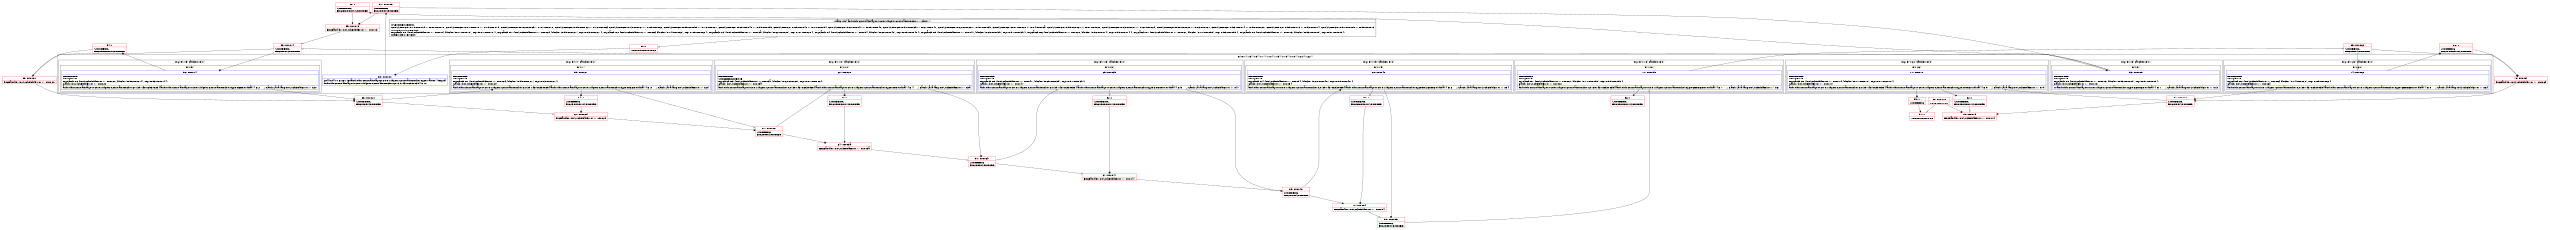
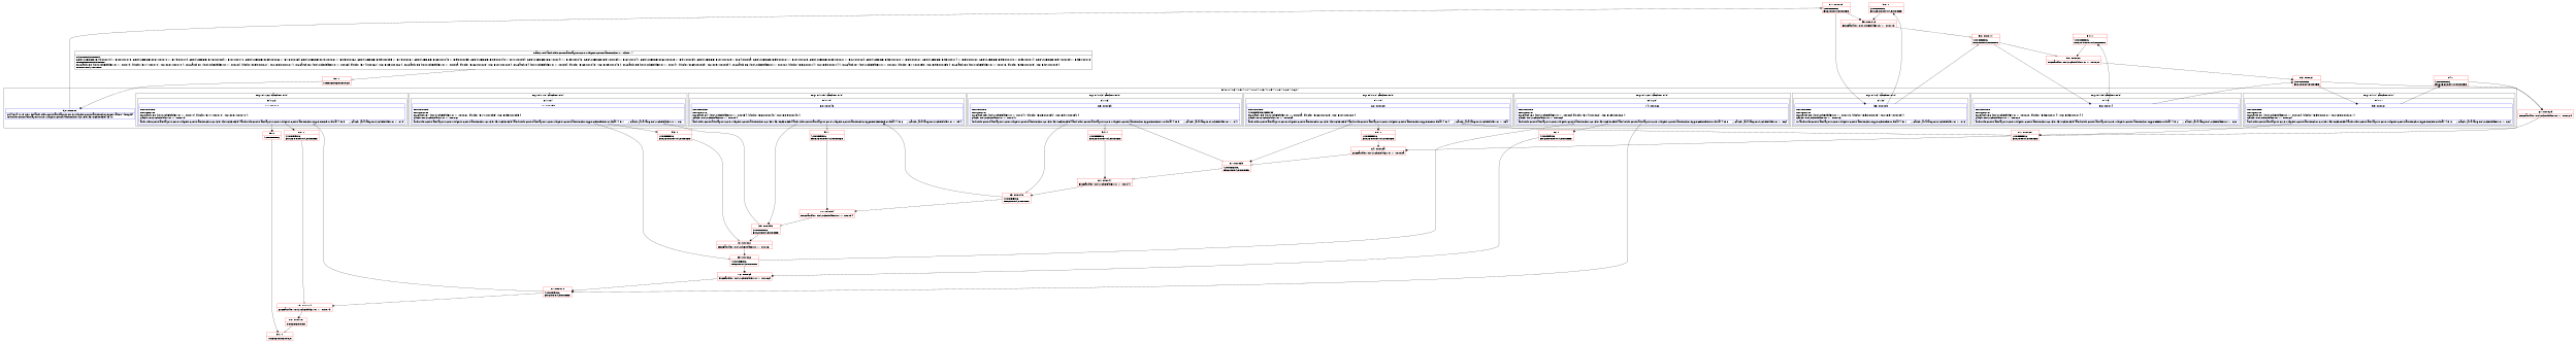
  digraph {
    node [color=red shape=record]
    edge [arrowhead=box]
    n1 [color=blue label="{53\:\ 0x0009|TRY_ENTER\lTRY_LEAVE\lTryCatch #8 \{NoSuchFieldError \-\> 0x0013, blocks: (B:53:0x0009), top: B:97:0x0009 \}\lCatch: NoSuchFieldError \-\> 0x0013\l|r0[androidx.constraintlayout.core.widgets.ConstraintAnchor.Type.CENTER.ordinal()] = 1     \/\/ Catch: java.lang.NoSuchFieldError \-\> L13\l}"]
    n2 [color=blue label="{56\:\ 0x0014|TRY_ENTER\lTRY_LEAVE\lTryCatch #6 \{NoSuchFieldError \-\> 0x0020, blocks: (B:56:0x0014), top: B:93:0x0014 \}\lCatch: NoSuchFieldError \-\> 0x0020\l|androidx.constraintlayout.core.widgets.ConstraintAnchor.C01391.f37x6930e354[androidx.constraintlayout.core.widgets.ConstraintAnchor.Type.LEFT.ordinal()] = 2     \/\/ Catch: java.lang.NoSuchFieldError \-\> L20\l}"]
    n3 [color=blue label="{59\:\ 0x0021|TRY_ENTER\lTRY_LEAVE\lTryCatch #1 \{NoSuchFieldError \-\> 0x002d, blocks: (B:59:0x0021), top: B:83:0x0021 \}\lCatch: NoSuchFieldError \-\> 0x002d\l|androidx.constraintlayout.core.widgets.ConstraintAnchor.C01391.f37x6930e354[androidx.constraintlayout.core.widgets.ConstraintAnchor.Type.RIGHT.ordinal()] = 3     \/\/ Catch: java.lang.NoSuchFieldError \-\> L2d\l}"]
    n4 [color=blue label="{62\:\ 0x002e|TRY_ENTER\lSYNTHETIC_LEAVE\lTryCatch #3 \{NoSuchFieldError \-\> 0x003a, blocks: (B:62:0x002e), top: B:87:0x002e \}\lCatch: NoSuchFieldError \-\> 0x003a\l|androidx.constraintlayout.core.widgets.ConstraintAnchor.C01391.f37x6930e354[androidx.constraintlayout.core.widgets.ConstraintAnchor.Type.TOP.ordinal()] = 4     \/\/ Catch: java.lang.NoSuchFieldError \-\> L3a\l}"]
    n5 [color=blue label="{65\:\ 0x003b|TRY_ENTER\lTRY_LEAVE\lTryCatch #5 \{NoSuchFieldError \-\> 0x0047, blocks: (B:65:0x003b), top: B:91:0x003b \}\lCatch: NoSuchFieldError \-\> 0x0047\l|androidx.constraintlayout.core.widgets.ConstraintAnchor.C01391.f37x6930e354[androidx.constraintlayout.core.widgets.ConstraintAnchor.Type.BOTTOM.ordinal()] = 5     \/\/ Catch: java.lang.NoSuchFieldError \-\> L47\l}"]
    n6 [color=blue label="{68\:\ 0x0048|TRY_ENTER\lTRY_LEAVE\lTryCatch #4 \{NoSuchFieldError \-\> 0x0054, blocks: (B:68:0x0048), top: B:89:0x0048 \}\lCatch: NoSuchFieldError \-\> 0x0054\l|androidx.constraintlayout.core.widgets.ConstraintAnchor.C01391.f37x6930e354[androidx.constraintlayout.core.widgets.ConstraintAnchor.Type.BASELINE.ordinal()] = 6     \/\/ Catch: java.lang.NoSuchFieldError \-\> L54\l}"]
    n7 [color=blue label="{71\:\ 0x0055|TRY_ENTER\lTRY_LEAVE\lTryCatch #7 \{NoSuchFieldError \-\> 0x0061, blocks: (B:71:0x0055), top: B:95:0x0055 \}\lCatch: NoSuchFieldError \-\> 0x0061\l|androidx.constraintlayout.core.widgets.ConstraintAnchor.C01391.f37x6930e354[androidx.constraintlayout.core.widgets.ConstraintAnchor.Type.CENTER_X.ordinal()] = 7     \/\/ Catch: java.lang.NoSuchFieldError \-\> L61\l}"]
    n8 [color=blue label="{74\:\ 0x0062|TRY_ENTER\lTRY_LEAVE\lTryCatch #2 \{NoSuchFieldError \-\> 0x006f, blocks: (B:74:0x0062), top: B:85:0x0062 \}\lCatch: NoSuchFieldError \-\> 0x006f\l|androidx.constraintlayout.core.widgets.ConstraintAnchor.C01391.f37x6930e354[androidx.constraintlayout.core.widgets.ConstraintAnchor.Type.CENTER_Y.ordinal()] = 8     \/\/ Catch: java.lang.NoSuchFieldError \-\> L6f\l}"]
    n9 [color=blue label="{77\:\ 0x0070|TRY_ENTER\lTRY_LEAVE\lTryCatch #0 \{NoSuchFieldError \-\> 0x007d, blocks: (B:77:0x0070), top: B:81:0x0070 \}\lCatch: NoSuchFieldError \-\> 0x007d\l|androidx.constraintlayout.core.widgets.ConstraintAnchor.C01391.f37x6930e354[androidx.constraintlayout.core.widgets.ConstraintAnchor.Type.NONE.ordinal()] = 9     \/\/ Catch: java.lang.NoSuchFieldError \-\> L7d\l}"]
    n10 [color=blue label="{52\:\ 0x0000|int[] int[] r0 = new int[androidx.constraintlayout.core.widgets.ConstraintAnchor.Type.values().length]\landroidx.constraintlayout.core.widgets.ConstraintAnchor.C01391.f37x6930e354 = r0\l}"]
    n11 [label="{93\:\ 0x0014|SYNTHETIC\lEXC_TOP_SPLITTER\l}"]
    n12 [label="{98\:\ ?|SYNTHETIC\lEXC_BOTTOM_SPLITTER\l}"]
    n13 [label="{83\:\ 0x0021|SYNTHETIC\lEXC_TOP_SPLITTER\l}"]
    n14 [label="{94\:\ ?|SYNTHETIC\lEXC_BOTTOM_SPLITTER\l}"]
    n15 [label="{84\:\ ?|SYNTHETIC\lEXC_BOTTOM_SPLITTER\l}"]
    n16 [label="{87\:\ 0x002e|SYNTHETIC\lEXC_TOP_SPLITTER\l}"]
    n17 [label="{88\:\ ?|SYNTHETIC\lEXC_BOTTOM_SPLITTER\l}"]
    n18 [label="{91\:\ 0x003b|SYNTHETIC\lEXC_TOP_SPLITTER\l}"]
    n19 [label="{89\:\ 0x0048|SYNTHETIC\lEXC_TOP_SPLITTER\l}"]
    n20 [label="{92\:\ ?|SYNTHETIC\lEXC_BOTTOM_SPLITTER\l}"]
    n21 [label="{90\:\ ?|SYNTHETIC\lEXC_BOTTOM_SPLITTER\l}"]
    n22 [label="{95\:\ 0x0055|SYNTHETIC\lEXC_TOP_SPLITTER\l}"]
    n23 [label="{85\:\ 0x0062|SYNTHETIC\lEXC_TOP_SPLITTER\l}"]
    n24 [label="{96\:\ ?|SYNTHETIC\lEXC_BOTTOM_SPLITTER\l}"]
    n25 [label="{81\:\ 0x0070|SYNTHETIC\lEXC_TOP_SPLITTER\l}"]
    n26 [label="{86\:\ ?|SYNTHETIC\lEXC_BOTTOM_SPLITTER\l}"]
    n27 [label="{82\:\ ?|SYNTHETIC\lEXC_BOTTOM_SPLITTER\l}"]
    n28 [label="{99\:\ ?|SYNTHETIC\l}"]
    n29 [label="{97\:\ 0x0009|SYNTHETIC\lEXC_TOP_SPLITTER\l}"]
    n30 [label="{55\:\ 0x0013|ExcHandler: NoSuchFieldError \-\> 0x0013\l}"]
    n31 [label="{58\:\ 0x0020|ExcHandler: NoSuchFieldError \-\> 0x0020\l}"]
    n32 [label="{61\:\ 0x002d|ExcHandler: NoSuchFieldError \-\> 0x002d\l}"]
    n33 [label="{64\:\ 0x003a|ExcHandler: NoSuchFieldError \-\> 0x003a\l}"]
    n34 [label="{67\:\ 0x0047|ExcHandler: NoSuchFieldError \-\> 0x0047\l}"]
    n35 [label="{70\:\ 0x0054|ExcHandler: NoSuchFieldError \-\> 0x0054\l}"]
+   n36 [label="{73\:\ 0x0061|ExcHandler: NoSuchFieldError \-\> 0x0061\l}"]
    n37 [label="{76\:\ 0x006f|ExcHandler: NoSuchFieldError \-\> 0x006f\l}"]
    n38 [label="{79\:\ 0x007d|ExcHandler: NoSuchFieldError \-\> 0x007d\l}"]
    n39 [label="{51\:\ ?|MTH_EXIT_BLOCK\l}"]
    n40 [label="{50\:\ ?|MTH_ENTER_BLOCK\l}"]
    n41 [label="{80\:\ 0x007e|ORIG_RETURN\l}"]
    n42 [label="{static void androidx.constraintlayout.core.widgets.ConstraintAnchor.1.\<clinit\>()  | USE_LINES_HINTS\lCROSS_EDGE: B:79:0x007d \-\> B:80:0x007e, CROSS_EDGE: B:81:0x0070 \-\> B:79:0x007d, CROSS_EDGE: B:76:0x006f \-\> B:81:0x0070, CROSS_EDGE: B:85:0x0062 \-\> B:76:0x006f, CROSS_EDGE: B:73:0x0061 \-\> B:85:0x0062, CROSS_EDGE: B:95:0x0055 \-\> B:73:0x0061, CROSS_EDGE: B:68:0x0048 \-\> B:95:0x0055, CROSS_EDGE: B:89:0x0048 \-\> B:70:0x0054, CROSS_EDGE: B:67:0x0047 \-\> B:89:0x0048, CROSS_EDGE: B:91:0x003b \-\> B:67:0x0047, CROSS_EDGE: B:62:0x002e \-\> B:91:0x003b, CROSS_EDGE: B:87:0x002e \-\> B:64:0x003a, CROSS_EDGE: B:59:0x0021 \-\> B:87:0x002e, CROSS_EDGE: B:83:0x0021 \-\> B:61:0x002d, CROSS_EDGE: B:58:0x0020 \-\> B:83:0x0021, CROSS_EDGE: B:93:0x0014 \-\> B:58:0x0020, CROSS_EDGE: B:55:0x0013 \-\> B:93:0x0014, CROSS_EDGE: B:97:0x0009 \-\> B:55:0x0013\lINLINE_NOT_NEEDED\lTryCatch #0 \{NoSuchFieldError \-\> 0x007d, blocks: (B:77:0x0070), top: B:81:0x0070 \}, TryCatch #1 \{NoSuchFieldError \-\> 0x002d, blocks: (B:59:0x0021), top: B:83:0x0021 \}, TryCatch #2 \{NoSuchFieldError \-\> 0x006f, blocks: (B:74:0x0062), top: B:85:0x0062 \}, TryCatch #3 \{NoSuchFieldError \-\> 0x003a, blocks: (B:62:0x002e), top: B:87:0x002e \}, TryCatch #4 \{NoSuchFieldError \-\> 0x0054, blocks: (B:68:0x0048), top: B:89:0x0048 \}, TryCatch #5 \{NoSuchFieldError \-\> 0x0047, blocks: (B:65:0x003b), top: B:91:0x003b \}, TryCatch #6 \{NoSuchFieldError \-\> 0x0020, blocks: (B:56:0x0014), top: B:93:0x0014 \}, TryCatch #7 \{NoSuchFieldError \-\> 0x0061, blocks: (B:71:0x0055), top: B:95:0x0055 \}, TryCatch #8 \{NoSuchFieldError \-\> 0x0013, blocks: (B:53:0x0009), top: B:97:0x0009 \}\lTYPE_VARS: EMPTY\l}" color=""]
    subgraph cluster_1 {
      label="R(10:1|(1:3)|(1:5)|(1:7)|(1:10)|(1:13)|(1:15)|(1:18)|(1:20)|(1:22))"
      n10
      subgraph cluster_2 {
        label="Try: R(1:3) catches: R(0)"
        subgraph cluster_3 {
          label="R(1:3)"
          n1
        }
        subgraph cluster_4 {
          label="R(0) | ExcHandler: NoSuchFieldError \-\> 0x0013\l"
        }
      }
      subgraph cluster_5 {
        label="Try: R(1:5) catches: R(0)"
        subgraph cluster_6 {
          label="R(1:5)"
          n2
        }
        subgraph cluster_7 {
          label="R(0) | ExcHandler: NoSuchFieldError \-\> 0x0020\l"
        }
      }
      subgraph cluster_8 {
        label="Try: R(1:7) catches: R(0)"
        subgraph cluster_9 {
          label="R(1:7)"
          n3
        }
        subgraph cluster_10 {
          label="R(0) | ExcHandler: NoSuchFieldError \-\> 0x002d\l"
        }
      }
      subgraph cluster_11 {
        label="Try: R(1:10) catches: R(0)"
        subgraph cluster_12 {
          label="R(1:10)"
          n4
        }
        subgraph cluster_13 {
          label="R(0) | ExcHandler: NoSuchFieldError \-\> 0x003a\l"
        }
      }
      subgraph cluster_14 {
        label="Try: R(1:13) catches: R(0)"
        subgraph cluster_15 {
          label="R(1:13)"
          n5
        }
        subgraph cluster_16 {
          label="R(0) | ExcHandler: NoSuchFieldError \-\> 0x0047\l"
        }
      }
      subgraph cluster_17 {
        label="Try: R(1:15) catches: R(0)"
        subgraph cluster_18 {
          label="R(1:15)"
          n6
        }
        subgraph cluster_19 {
          label="R(0) | ExcHandler: NoSuchFieldError \-\> 0x0054\l"
        }
      }
      subgraph cluster_20 {
        label="Try: R(1:18) catches: R(0)"
        subgraph cluster_21 {
          label="R(1:18)"
          n7
        }
        subgraph cluster_22 {
          label="R(0) | ExcHandler: NoSuchFieldError \-\> 0x0061\l"
        }
      }
      subgraph cluster_23 {
        label="Try: R(1:20) catches: R(0)"
        subgraph cluster_24 {
          label="R(1:20)"
          n8
        }
        subgraph cluster_25 {
          label="R(0) | ExcHandler: NoSuchFieldError \-\> 0x006f\l"
        }
      }
      subgraph cluster_26 {
        label="Try: R(1:22) catches: R(0)"
        subgraph cluster_27 {
          label="R(1:22)"
          n9
        }
        subgraph cluster_28 {
          label="R(0) | ExcHandler: NoSuchFieldError \-\> 0x007d\l"
        }
      }
    }
    subgraph cluster_29 {
      label="R(0) | ExcHandler: NoSuchFieldError \-\> 0x0054\l"
    }
    subgraph cluster_30 {
      label="R(0) | ExcHandler: NoSuchFieldError \-\> 0x0013\l"
    }
    subgraph cluster_31 {
      label="R(0) | ExcHandler: NoSuchFieldError \-\> 0x0020\l"
    }
    subgraph cluster_32 {
      label="R(0) | ExcHandler: NoSuchFieldError \-\> 0x002d\l"
    }
    subgraph cluster_33 {
      label="R(0) | ExcHandler: NoSuchFieldError \-\> 0x003a\l"
    }
    subgraph cluster_34 {
      label="R(0) | ExcHandler: NoSuchFieldError \-\> 0x0047\l"
    }
    subgraph cluster_35 {
      label="R(0) | ExcHandler: NoSuchFieldError \-\> 0x0061\l"
    }
    subgraph cluster_36 {
      label="R(0) | ExcHandler: NoSuchFieldError \-\> 0x006f\l"
    }
    subgraph cluster_37 {
      label="R(0) | ExcHandler: NoSuchFieldError \-\> 0x007d\l"
    }
    n1 -> n11 [arrowhead=onormal]
    n1 -> n12 [arrowhead=diamond]
    n2 -> n13
    n2 -> n14
    n3 -> n15
    n3 -> n16 [arrowhead=onormal]
    n4 -> n17
    n4 -> n18
    n5 -> n19 [arrowhead=onormal]
    n5 -> n20 [arrowhead=onormal]
    n6 -> n21 [arrowhead=onormal]
    n6 -> n22
    n7 -> n23 [arrowhead=onormal]
    n7 -> n24 [arrowhead=diamond]
    n8 -> n25
    n8 -> n26
    n9 -> n27 [arrowhead=diamond]
    n9 -> n28
    n10 -> n29 [arrowhead=diamond]
    n11 -> n2
    n11 -> n31 [arrowhead=onormal]
    n12 -> n30 [arrowhead=diamond]
    n13 -> n3
    n13 -> n32 [arrowhead=onormal]
    n14 -> n31 [arrowhead=diamond]
    n15 -> n32
    n16 -> n4 [arrowhead=onormal]
    n16 -> n33
    n17 -> n33 [arrowhead=diamond]
    n18 -> n5 [arrowhead=onormal]
    n18 -> n34 [arrowhead=onormal]
    n19 -> n6
    n19 -> n35 [arrowhead=diamond]
    n20 -> n34
    n21 -> n35
    n22 -> n7 [arrowhead=onormal]
+   n22 -> n36 [arrowhead=diamond]
    n23 -> n8 [arrowhead=onormal]
    n23 -> n37
+   n24 -> n36 [arrowhead=onormal]
    n25 -> n9 [arrowhead=onormal]
    n25 -> n38 [arrowhead=diamond]
    n26 -> n37
    n27 -> n38 [arrowhead=onormal]
    n28 -> n39 [arrowhead=diamond]
    n29 -> n1
    n29 -> n30
    n30 -> n11 [arrowhead=onormal]
    n31 -> n13
    n32 -> n16
    n33 -> n18 [arrowhead=onormal]
    n34 -> n19 [arrowhead=diamond]
    n35 -> n22 [arrowhead=onormal]
+   n36 -> n23 [arrowhead=diamond]
    n37 -> n25 [arrowhead=diamond]
-   n41 -> n38
+   n38 -> n41
    n40 -> n10
    n41 -> n39 [arrowhead=onormal]
    n42 -> n40 [arrowhead=onormal]
  }
